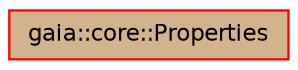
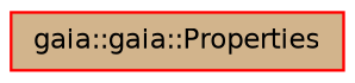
  digraph {
    rankdir=LR
-   n1 [color=red fillcolor=tan fontname=Helvetica fontsize=10 height=0.2 label="gaia::core::Properties" shape=record style=filled width=0.4]
+   n1 [color=red fillcolor=tan fontname=Helvetica fontsize=10 height=0.2 label="gaia::gaia::Properties" shape=record style=filled width=0.4]
  }
